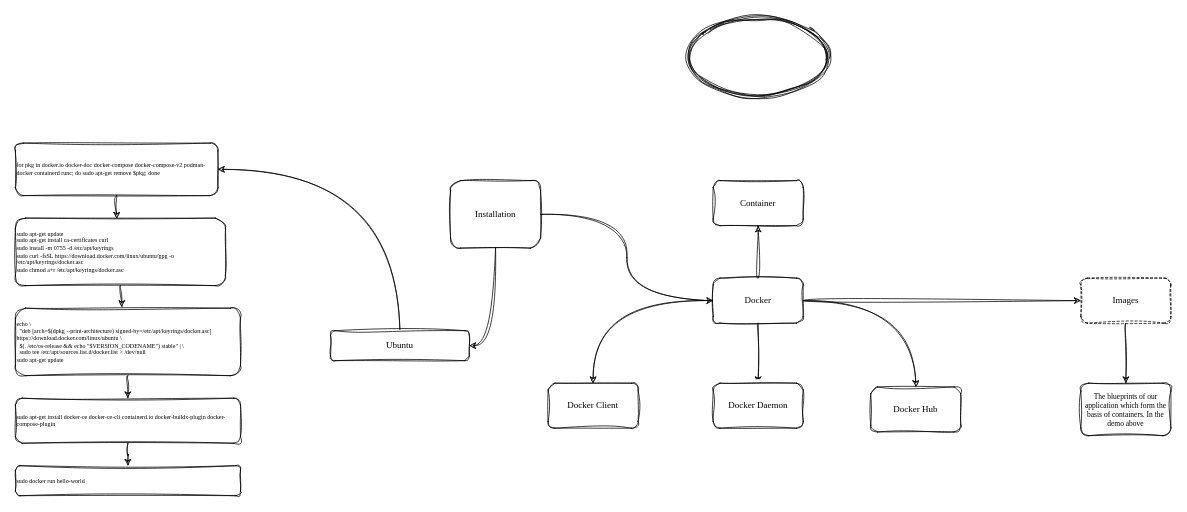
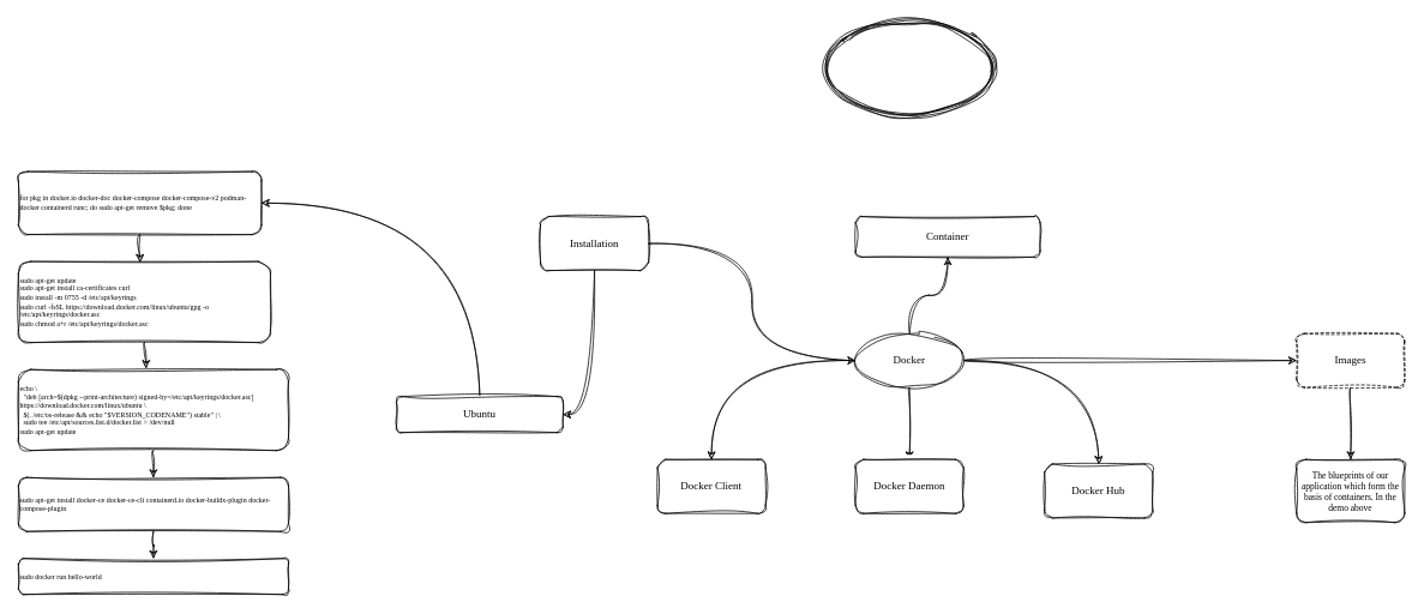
  <mxCell id="0" />
  <mxCell id="1" parent="0" />
  <mxCell id="2" style="edgeStyle=orthogonalEdgeStyle;shape=connector;curved=1;rounded=1;sketch=1;jiggle=2;curveFitting=1;orthogonalLoop=1;jettySize=auto;html=1;exitX=1;exitY=0.5;exitDx=0;exitDy=0;entryX=0;entryY=0.5;entryDx=0;entryDy=0;shadow=0;strokeColor=default;align=center;verticalAlign=middle;fontFamily=Comic Sans MS;fontSize=12;fontColor=default;labelBackgroundColor=default;endArrow=classic;" edge="1" parent="1" source="7" target="10"><mxGeometry relative="1" as="geometry" /></mxCell>
  <mxCell id="3" style="edgeStyle=orthogonalEdgeStyle;shape=connector;curved=1;rounded=1;sketch=1;jiggle=2;curveFitting=1;orthogonalLoop=1;jettySize=auto;html=1;exitX=0.5;exitY=0;exitDx=0;exitDy=0;shadow=0;strokeColor=default;align=center;verticalAlign=middle;fontFamily=Comic Sans MS;fontSize=12;fontColor=default;labelBackgroundColor=default;endArrow=classic;" edge="1" parent="1" source="7" target="8"><mxGeometry relative="1" as="geometry" /></mxCell>
  <mxCell id="4" value="" style="edgeStyle=orthogonalEdgeStyle;shape=connector;curved=1;rounded=1;sketch=1;jiggle=2;curveFitting=1;orthogonalLoop=1;jettySize=auto;html=1;shadow=0;strokeColor=default;align=center;verticalAlign=middle;fontFamily=Comic Sans MS;fontSize=12;fontColor=default;labelBackgroundColor=default;endArrow=classic;" edge="1" parent="1" source="7" target="26"><mxGeometry relative="1" as="geometry" /></mxCell>
  <mxCell id="5" value="" style="edgeStyle=orthogonalEdgeStyle;shape=connector;curved=1;rounded=1;sketch=1;jiggle=2;curveFitting=1;orthogonalLoop=1;jettySize=auto;html=1;shadow=0;strokeColor=default;align=center;verticalAlign=middle;fontFamily=Comic Sans MS;fontSize=12;fontColor=default;labelBackgroundColor=default;endArrow=classic;" edge="1" parent="1" source="7" target="27"><mxGeometry relative="1" as="geometry" /></mxCell>
  <mxCell id="6" style="edgeStyle=orthogonalEdgeStyle;shape=connector;curved=1;rounded=1;sketch=1;jiggle=2;curveFitting=1;orthogonalLoop=1;jettySize=auto;html=1;exitX=1;exitY=0.5;exitDx=0;exitDy=0;shadow=0;strokeColor=default;align=center;verticalAlign=middle;fontFamily=Comic Sans MS;fontSize=12;fontColor=default;labelBackgroundColor=default;endArrow=classic;" edge="1" parent="1" source="7" target="29"><mxGeometry relative="1" as="geometry" /></mxCell>
- <mxCell id="7" value="Docker" style="rounded=1;whiteSpace=wrap;html=1;glass=0;sketch=1;jiggle=2;curveFitting=1;strokeColor=default;align=center;verticalAlign=middle;fontFamily=Comic Sans MS;fontSize=12;fontColor=default;fillColor=default;gradientColor=none;" vertex="1" parent="1"><mxGeometry x="950" y="370" width="120" height="60" as="geometry" /></mxCell>
- <mxCell id="8" value="Container" style="rounded=1;whiteSpace=wrap;html=1;glass=0;sketch=1;jiggle=2;curveFitting=1;strokeColor=default;align=center;verticalAlign=middle;fontFamily=Comic Sans MS;fontSize=12;fontColor=default;fillColor=default;gradientColor=none;" vertex="1" parent="1"><mxGeometry x="950" y="240" width="120" height="60" as="geometry" /></mxCell>
+ <mxCell id="7" value="Docker" style="ellipse;whiteSpace=wrap;html=1;glass=0;sketch=1;jiggle=2;curveFitting=1;strokeColor=default;align=center;verticalAlign=middle;fontFamily=Comic Sans MS;fontSize=12;fontColor=default;fillColor=default;gradientColor=none;" vertex="1" parent="1"><mxGeometry x="950" y="370" width="120" height="60" as="geometry" /></mxCell>
+ <mxCell id="8" value="Container" style="rounded=1;whiteSpace=wrap;html=1;glass=0;sketch=1;jiggle=2;curveFitting=1;strokeColor=default;align=center;verticalAlign=middle;fontFamily=Comic Sans MS;fontSize=12;fontColor=default;fillColor=default;gradientColor=none;" vertex="1" parent="1"><mxGeometry x="950" y="240" width="205" height="45" as="geometry" /></mxCell>
  <mxCell id="9" value="" style="edgeStyle=orthogonalEdgeStyle;shape=connector;curved=1;rounded=1;sketch=1;jiggle=2;curveFitting=1;orthogonalLoop=1;jettySize=auto;html=1;shadow=0;strokeColor=default;align=center;verticalAlign=middle;fontFamily=Comic Sans MS;fontSize=12;fontColor=default;labelBackgroundColor=default;endArrow=classic;" edge="1" parent="1" source="10" target="25"><mxGeometry relative="1" as="geometry" /></mxCell>
  <mxCell id="10" value="Images" style="rounded=1;whiteSpace=wrap;html=1;glass=0;sketch=1;jiggle=2;curveFitting=1;strokeColor=default;align=center;verticalAlign=middle;fontFamily=Comic Sans MS;fontSize=12;fontColor=default;fillColor=default;gradientColor=none;dashed=1;" vertex="1" parent="1"><mxGeometry x="1440" y="370" width="120" height="60" as="geometry" /></mxCell>
  <mxCell id="11" value="" style="ellipse;shape=doubleEllipse;whiteSpace=wrap;html=1;rounded=1;glass=0;strokeColor=default;align=center;verticalAlign=middle;fontFamily=Comic Sans MS;fontSize=12;fontColor=default;fillColor=default;gradientColor=none;shadow=0;sketch=1;curveFitting=1;jiggle=2;" vertex="1" parent="1"><mxGeometry x="915" y="20" width="190" height="110" as="geometry" /></mxCell>
  <mxCell id="12" value="" style="edgeStyle=orthogonalEdgeStyle;shape=connector;curved=1;rounded=1;sketch=1;jiggle=2;curveFitting=1;orthogonalLoop=1;jettySize=auto;html=1;shadow=0;strokeColor=default;align=center;verticalAlign=middle;fontFamily=Comic Sans MS;fontSize=12;fontColor=default;labelBackgroundColor=default;endArrow=classic;entryX=1;entryY=0.5;entryDx=0;entryDy=0;" edge="1" parent="1" source="13" target="15"><mxGeometry relative="1" as="geometry"><mxPoint x="870" y="480" as="targetPoint" /></mxGeometry></mxCell>
- <mxCell id="13" value="Installation" style="rounded=1;whiteSpace=wrap;html=1;glass=0;strokeColor=default;align=center;verticalAlign=middle;fontFamily=Comic Sans MS;fontSize=12;fontColor=default;fillColor=default;gradientColor=none;sketch=1;curveFitting=1;jiggle=2;" vertex="1" parent="1"><mxGeometry x="600" y="240" width="120" height="90" as="geometry" /></mxCell>
+ <mxCell id="13" value="Installation" style="rounded=1;whiteSpace=wrap;html=1;glass=0;strokeColor=default;align=center;verticalAlign=middle;fontFamily=Comic Sans MS;fontSize=12;fontColor=default;fillColor=default;gradientColor=none;sketch=1;curveFitting=1;jiggle=2;" vertex="1" parent="1"><mxGeometry x="600" y="240" width="120" height="60" as="geometry" /></mxCell>
  <mxCell id="14" value="" style="edgeStyle=orthogonalEdgeStyle;shape=connector;curved=1;rounded=1;sketch=1;jiggle=2;curveFitting=1;orthogonalLoop=1;jettySize=auto;html=1;shadow=0;strokeColor=default;align=center;verticalAlign=middle;fontFamily=Comic Sans MS;fontSize=12;fontColor=default;labelBackgroundColor=default;endArrow=classic;exitX=0.5;exitY=0;exitDx=0;exitDy=0;entryX=1;entryY=0.5;entryDx=0;entryDy=0;" edge="1" parent="1" source="15" target="16"><mxGeometry relative="1" as="geometry" /></mxCell>
  <mxCell id="15" value="Ubuntu" style="rounded=1;whiteSpace=wrap;html=1;glass=0;strokeColor=default;align=center;verticalAlign=middle;fontFamily=Comic Sans MS;fontSize=12;fontColor=default;fillColor=default;gradientColor=none;sketch=1;curveFitting=1;jiggle=2;" vertex="1" parent="1"><mxGeometry x="440" y="440" width="185" height="40" as="geometry" /></mxCell>
  <mxCell id="16" value="for pkg in docker.io docker-doc docker-compose docker-compose-v2 podman-docker containerd runc; do sudo apt-get remove $pkg; done" style="rounded=1;whiteSpace=wrap;html=1;glass=0;strokeColor=default;align=left;verticalAlign=middle;fontFamily=Comic Sans MS;fontSize=8;fontColor=default;fillColor=default;gradientColor=none;sketch=1;curveFitting=1;jiggle=2;" vertex="1" parent="1"><mxGeometry x="20" y="190" width="270" height="70" as="geometry" /></mxCell>
  <mxCell id="17" value="&lt;div style=&quot;font-size: 8px;&quot;&gt;sudo apt-get update&lt;/div&gt;&lt;div style=&quot;font-size: 8px;&quot;&gt;sudo apt-get install ca-certificates curl&lt;/div&gt;&lt;div style=&quot;font-size: 8px;&quot;&gt;sudo install -m 0755 -d /etc/apt/keyrings&lt;/div&gt;&lt;div style=&quot;font-size: 8px;&quot;&gt;sudo curl -fsSL https://download.docker.com/linux/ubuntu/gpg -o /etc/apt/keyrings/docker.asc&lt;/div&gt;&lt;div style=&quot;font-size: 8px;&quot;&gt;sudo chmod a+r /etc/apt/keyrings/docker.asc&lt;/div&gt;" style="rounded=1;whiteSpace=wrap;html=1;glass=0;strokeColor=default;align=left;verticalAlign=middle;fontFamily=Comic Sans MS;fontSize=8;fontColor=default;fillColor=default;gradientColor=none;sketch=1;curveFitting=1;jiggle=2;" vertex="1" parent="1"><mxGeometry x="20" y="290" width="280" height="90" as="geometry" /></mxCell>
  <mxCell id="18" style="edgeStyle=orthogonalEdgeStyle;shape=connector;curved=1;rounded=1;sketch=1;jiggle=2;curveFitting=1;orthogonalLoop=1;jettySize=auto;html=1;exitX=0.5;exitY=1;exitDx=0;exitDy=0;entryX=0.5;entryY=0;entryDx=0;entryDy=0;shadow=0;strokeColor=default;align=center;verticalAlign=middle;fontFamily=Comic Sans MS;fontSize=12;fontColor=default;labelBackgroundColor=default;endArrow=classic;" edge="1" parent="1" source="19" target="21"><mxGeometry relative="1" as="geometry" /></mxCell>
  <mxCell id="19" value="echo \&#10;&amp;nbsp; &quot;deb [arch=$(dpkg --print-architecture) signed-by=/etc/apt/keyrings/docker.asc] https://download.docker.com/linux/ubuntu \&#10;&amp;nbsp; $(. /etc/os-release &amp;amp;&amp;amp; echo &quot;$VERSION_CODENAME&quot;) stable&quot; | \&#10;&amp;nbsp; sudo tee /etc/apt/sources.list.d/docker.list &amp;gt; /dev/null&#10;sudo apt-get update" style="whiteSpace=wrap;html=1;fontFamily=Comic Sans MS;align=left;rounded=1;glass=0;gradientColor=none;sketch=1;curveFitting=1;jiggle=2;fontSize=8;" vertex="1" parent="1"><mxGeometry x="20" y="410" width="300" height="90" as="geometry" /></mxCell>
  <mxCell id="20" value="" style="edgeStyle=orthogonalEdgeStyle;shape=connector;curved=1;rounded=1;sketch=1;jiggle=2;curveFitting=1;orthogonalLoop=1;jettySize=auto;html=1;shadow=0;strokeColor=default;align=center;verticalAlign=middle;fontFamily=Comic Sans MS;fontSize=12;fontColor=default;labelBackgroundColor=default;endArrow=classic;" edge="1" parent="1" source="21" target="24"><mxGeometry relative="1" as="geometry" /></mxCell>
  <mxCell id="21" value="sudo apt-get install docker-ce docker-ce-cli containerd.io docker-buildx-plugin docker-compose-plugin" style="whiteSpace=wrap;html=1;fontFamily=Comic Sans MS;align=left;rounded=1;glass=0;gradientColor=none;sketch=1;curveFitting=1;jiggle=2;fontSize=8;" vertex="1" parent="1"><mxGeometry x="20" y="530" width="300" height="60" as="geometry" /></mxCell>
  <mxCell id="22" style="edgeStyle=orthogonalEdgeStyle;shape=connector;curved=1;rounded=1;sketch=1;jiggle=2;curveFitting=1;orthogonalLoop=1;jettySize=auto;html=1;exitX=0.5;exitY=1;exitDx=0;exitDy=0;entryX=0.482;entryY=0.008;entryDx=0;entryDy=0;entryPerimeter=0;shadow=0;strokeColor=default;align=center;verticalAlign=middle;fontFamily=Comic Sans MS;fontSize=12;fontColor=default;labelBackgroundColor=default;endArrow=classic;" edge="1" parent="1" source="16" target="17"><mxGeometry relative="1" as="geometry" /></mxCell>
  <mxCell id="23" style="edgeStyle=orthogonalEdgeStyle;shape=connector;curved=1;rounded=1;sketch=1;jiggle=2;curveFitting=1;orthogonalLoop=1;jettySize=auto;html=1;exitX=0.5;exitY=1;exitDx=0;exitDy=0;entryX=0.473;entryY=-0.017;entryDx=0;entryDy=0;entryPerimeter=0;shadow=0;strokeColor=default;align=center;verticalAlign=middle;fontFamily=Comic Sans MS;fontSize=12;fontColor=default;labelBackgroundColor=default;endArrow=classic;" edge="1" parent="1" source="17" target="19"><mxGeometry relative="1" as="geometry" /></mxCell>
  <mxCell id="24" value="sudo docker run hello-world" style="whiteSpace=wrap;html=1;fontFamily=Comic Sans MS;align=left;rounded=1;glass=0;gradientColor=none;sketch=1;curveFitting=1;jiggle=2;fontSize=8;" vertex="1" parent="1"><mxGeometry x="20" y="620" width="300" height="40" as="geometry" /></mxCell>
  <mxCell id="25" value="The blueprints of our application which form the basis of containers. In the demo above" style="rounded=1;whiteSpace=wrap;html=1;glass=0;sketch=1;jiggle=2;curveFitting=1;strokeColor=default;align=center;verticalAlign=middle;fontFamily=Comic Sans MS;fontSize=10;fontColor=default;fillColor=default;gradientColor=none;" vertex="1" parent="1"><mxGeometry x="1440" y="510" width="120" height="70" as="geometry" /></mxCell>
  <mxCell id="26" value="Docker Daemon" style="rounded=1;whiteSpace=wrap;html=1;glass=0;sketch=1;jiggle=2;curveFitting=1;strokeColor=default;align=center;verticalAlign=middle;fontFamily=Comic Sans MS;fontSize=12;fontColor=default;fillColor=default;gradientColor=none;" vertex="1" parent="1"><mxGeometry x="950" y="510" width="120" height="60" as="geometry" /></mxCell>
  <mxCell id="27" value="Docker Client" style="rounded=1;whiteSpace=wrap;html=1;glass=0;sketch=1;jiggle=2;curveFitting=1;strokeColor=default;align=center;verticalAlign=middle;fontFamily=Comic Sans MS;fontSize=12;fontColor=default;fillColor=default;gradientColor=none;" vertex="1" parent="1"><mxGeometry x="730" y="510" width="120" height="60" as="geometry" /></mxCell>
  <mxCell id="28" style="edgeStyle=orthogonalEdgeStyle;shape=connector;curved=1;rounded=1;sketch=1;jiggle=2;curveFitting=1;orthogonalLoop=1;jettySize=auto;html=1;exitX=1;exitY=0.5;exitDx=0;exitDy=0;entryX=0;entryY=0.5;entryDx=0;entryDy=0;shadow=0;strokeColor=default;align=center;verticalAlign=middle;fontFamily=Comic Sans MS;fontSize=12;fontColor=default;labelBackgroundColor=default;endArrow=classic;" edge="1" parent="1" source="13" target="7"><mxGeometry relative="1" as="geometry" /></mxCell>
  <mxCell id="29" value="Docker Hub" style="rounded=1;whiteSpace=wrap;html=1;glass=0;sketch=1;jiggle=2;curveFitting=1;strokeColor=default;align=center;verticalAlign=middle;fontFamily=Comic Sans MS;fontSize=12;fontColor=default;fillColor=default;gradientColor=none;" vertex="1" parent="1"><mxGeometry x="1160" y="515" width="120" height="60" as="geometry" /></mxCell>
